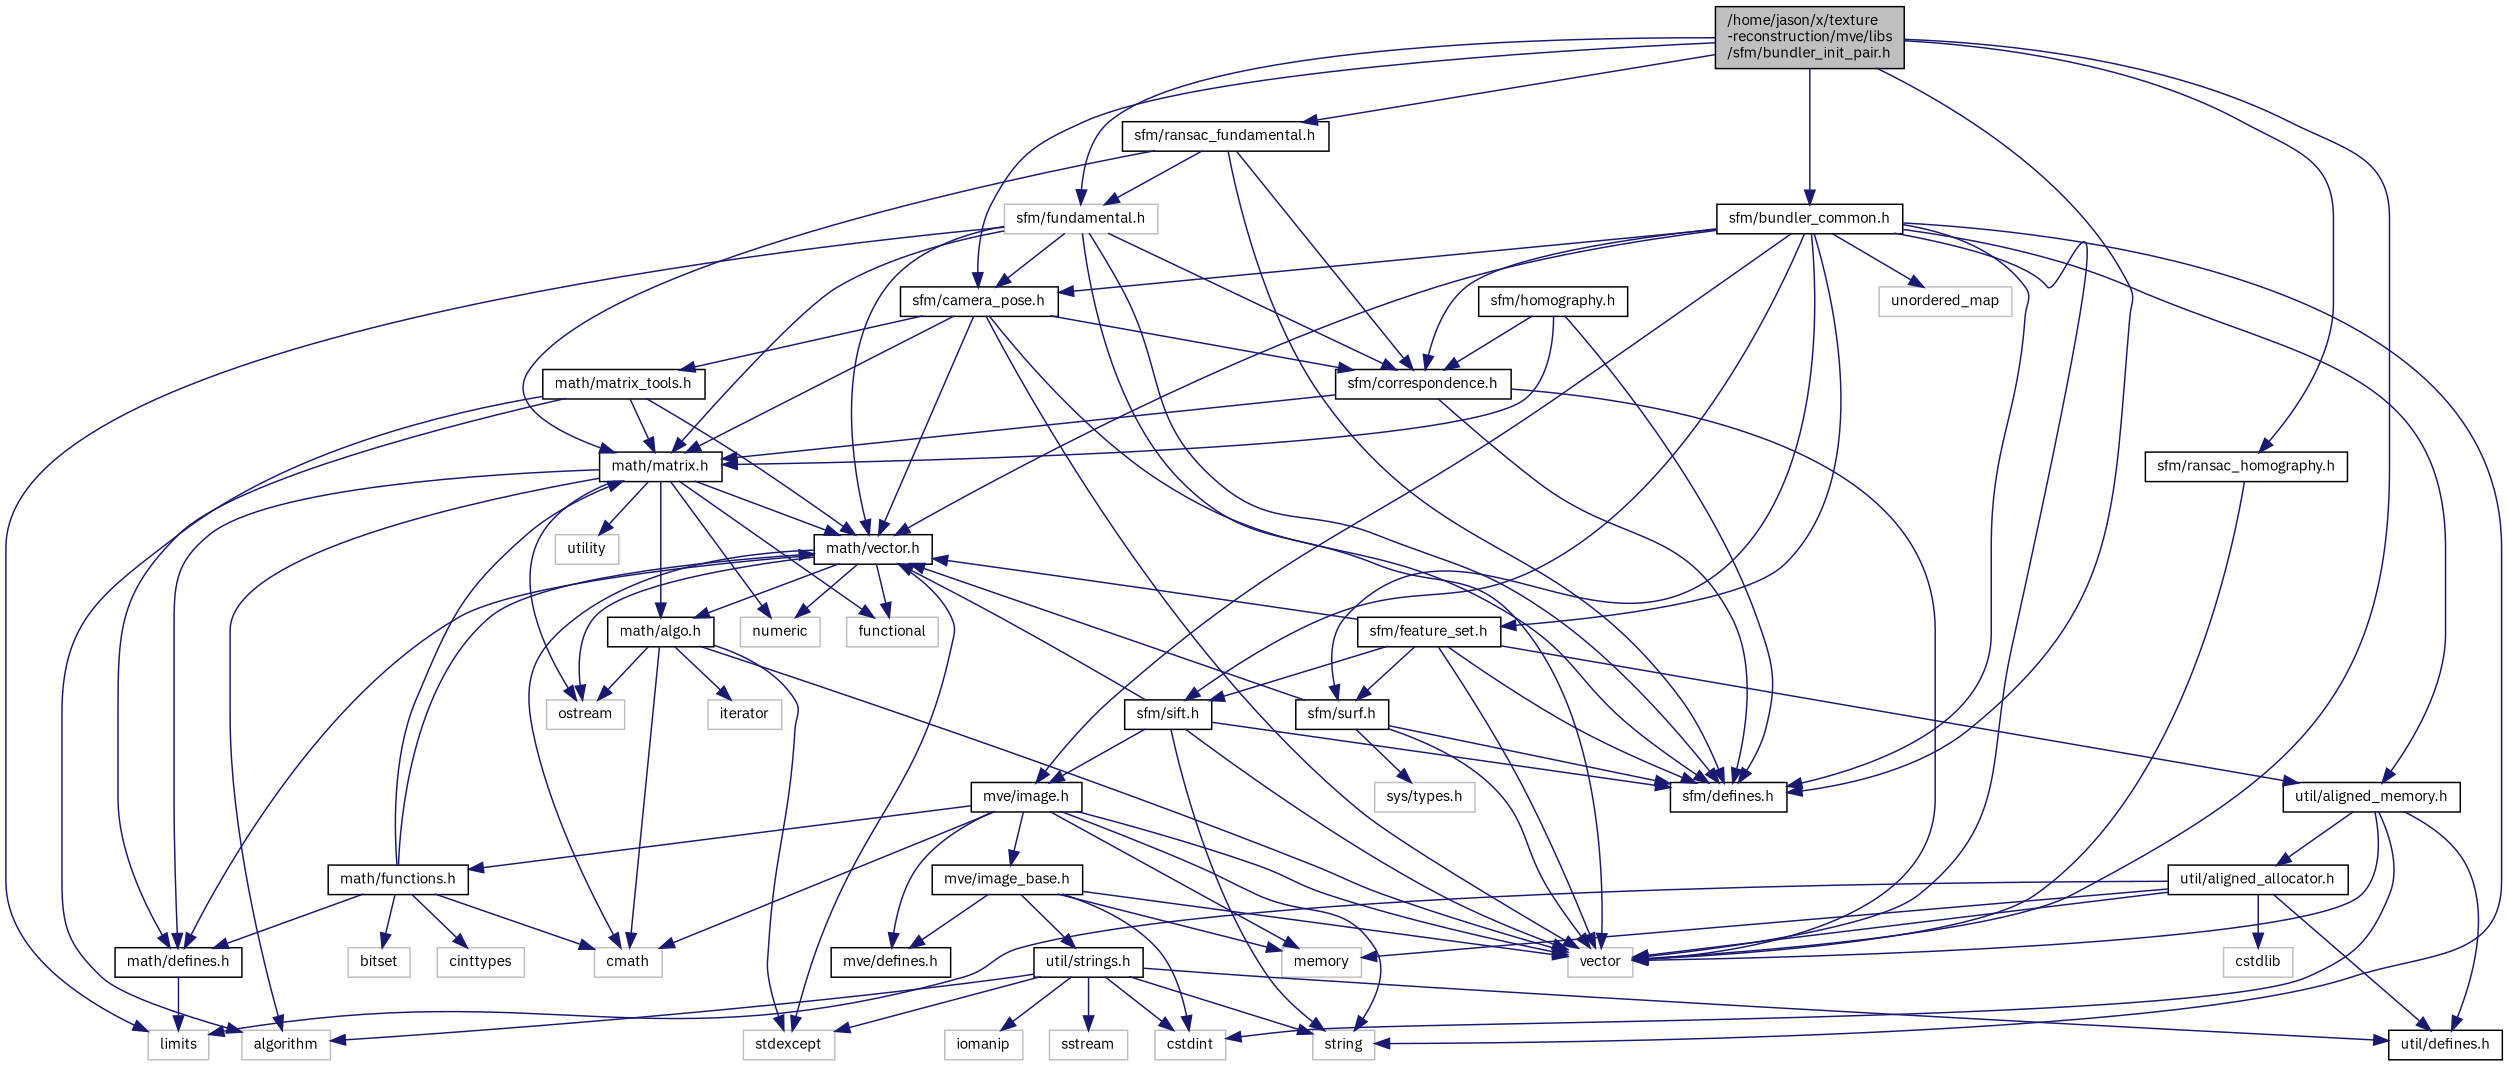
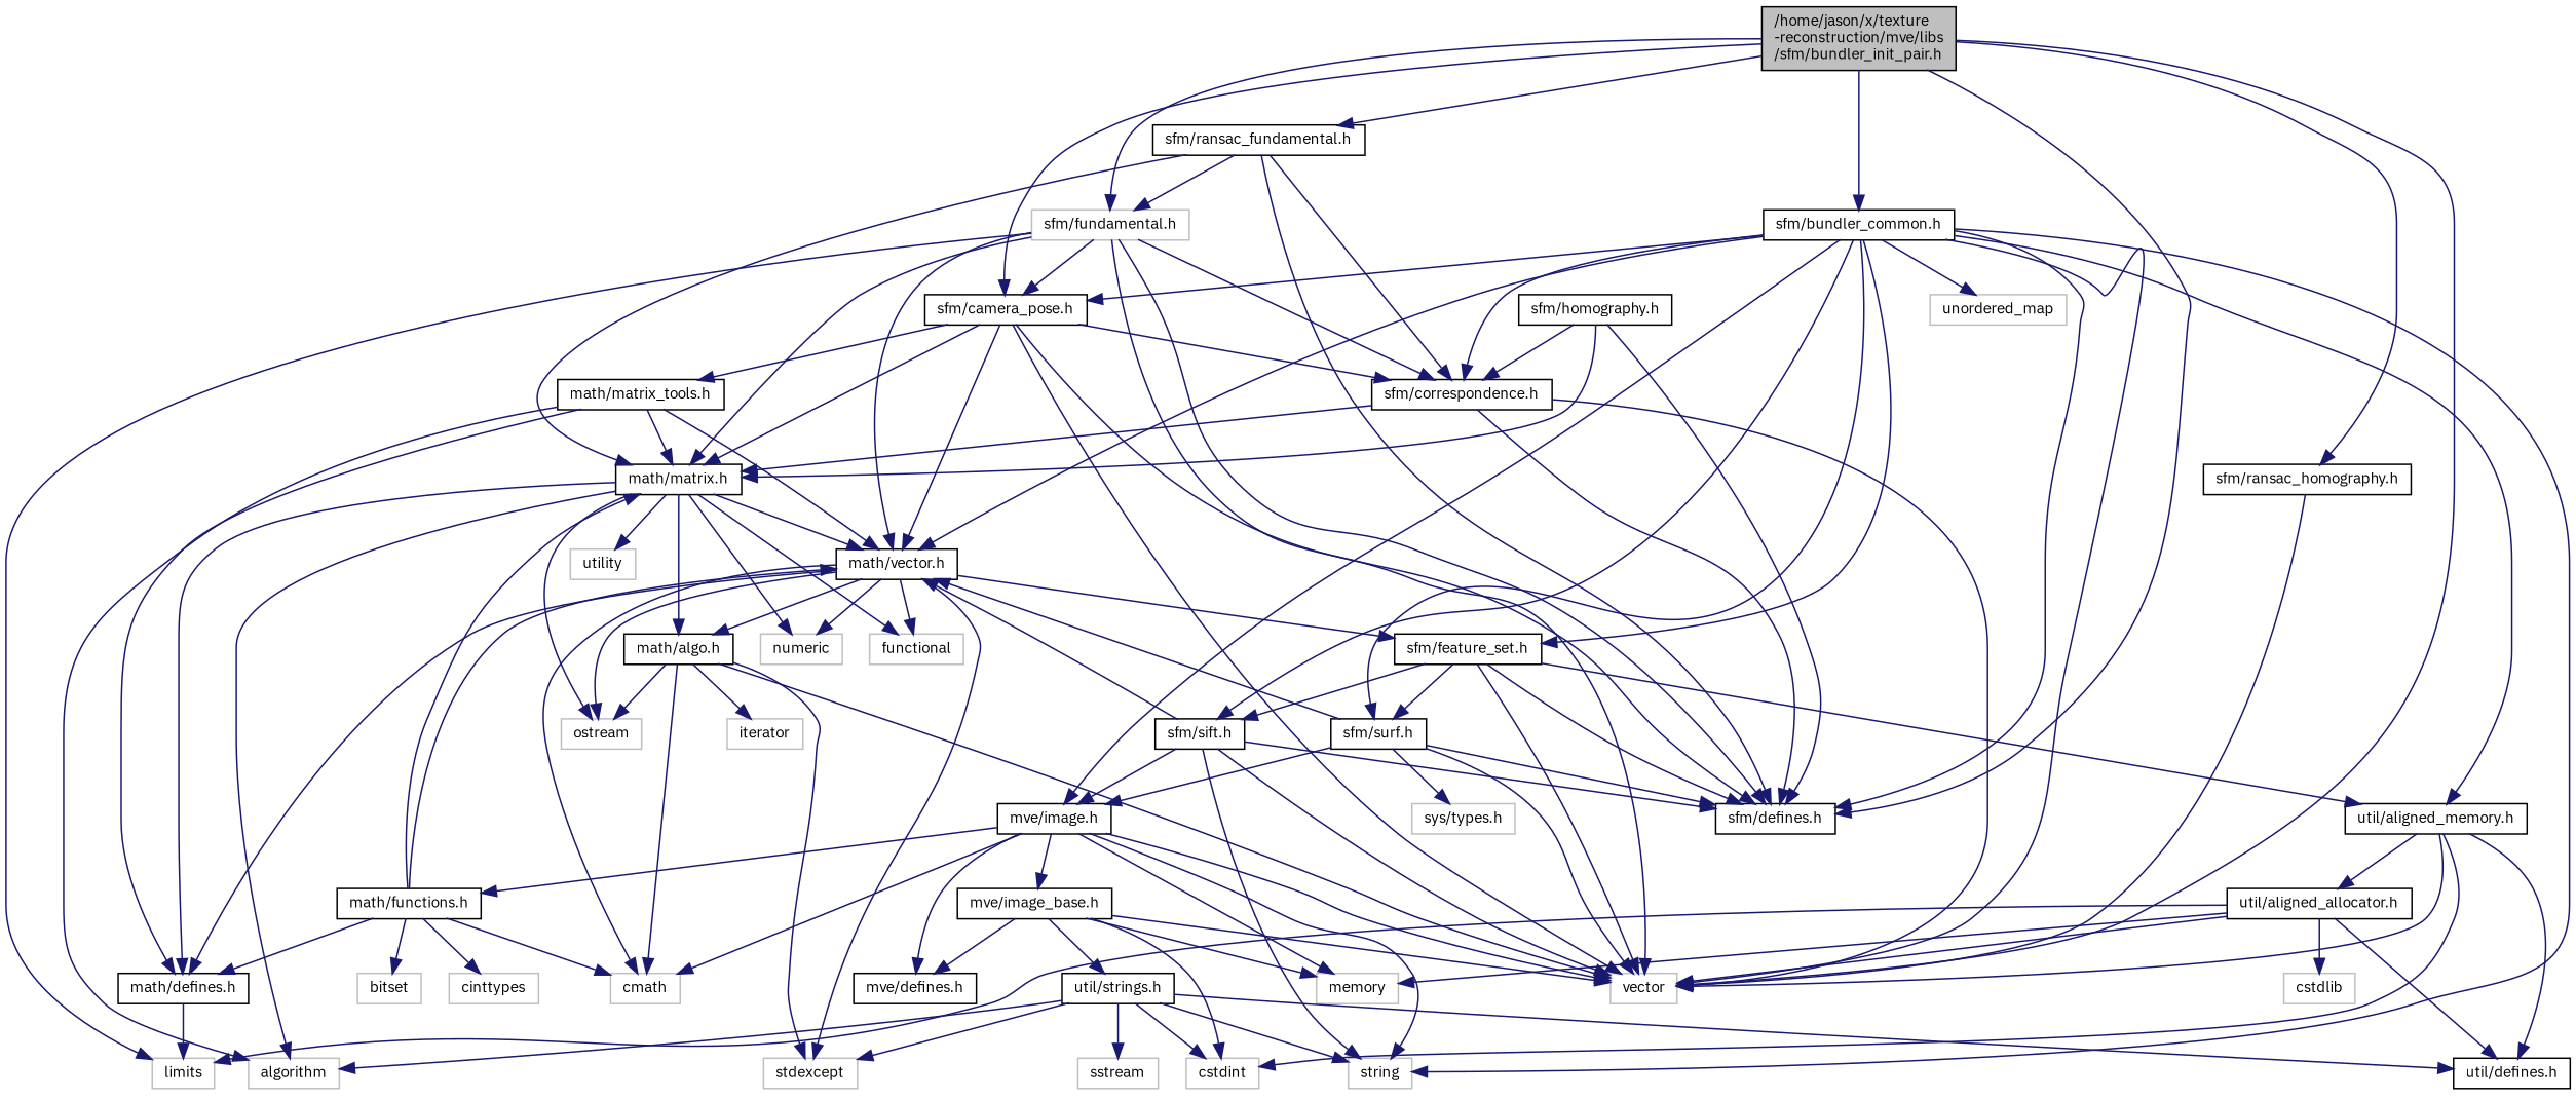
  digraph {
    fontname="IBM Plex Sans"
    node [color=black fillcolor=white fontname="IBM Plex Sans" fontsize=10 shape=record style=filled]
    edge [color=midnightblue fontname="IBM Plex Sans" fontsize=10 labelfontname=FreeSans labelfontsize=10 style=solid]
    n1 [fillcolor=grey75 fontcolor=black height=0.2 label="/home/jason/x/texture\l-reconstruction/mve/libs\l/sfm/bundler_init_pair.h" width=0.4]
    n2 [color=grey75 height=0.2 label=vector width=0.4]
    n3 [height=0.2 label="sfm/ransac_homography.h" width=0.4]
    n4 [height=0.2 label="sfm/defines.h" width=0.4]
    n5 [height=0.2 label="sfm/ransac_fundamental.h" width=0.4]
    n6 [color=grey75 height=0.2 label="sfm/fundamental.h" width=0.4]
    n7 [height=0.2 label="sfm/camera_pose.h" width=0.4]
    n8 [height=0.2 label="sfm/bundler_common.h" width=0.4]
    n9 [height=0.2 label="math/matrix.h" width=0.4]
    n10 [height=0.2 label="sfm/correspondence.h" width=0.4]
    n11 [height=0.2 label="math/vector.h" width=0.4]
    n12 [color=grey75 height=0.2 label=limits width=0.4]
    n13 [height=0.2 label="math/matrix_tools.h" width=0.4]
    n14 [color=grey75 height=0.2 label=string width=0.4]
    n15 [color=grey75 height=0.2 label=unordered_map width=0.4]
    n16 [height=0.2 label="util/aligned_memory.h" width=0.4]
    n17 [height=0.2 label="mve/image.h" width=0.4]
    n18 [height=0.2 label="sfm/feature_set.h" width=0.4]
    n19 [height=0.2 label="sfm/sift.h" width=0.4]
    n20 [height=0.2 label="sfm/surf.h" width=0.4]
    n21 [height=0.2 label="sfm/homography.h" width=0.4]
    n22 [color=grey75 height=0.2 label=algorithm width=0.4]
    n23 [color=grey75 height=0.2 label=functional width=0.4]
    n24 [color=grey75 height=0.2 label=utility width=0.4]
    n25 [color=grey75 height=0.2 label=numeric width=0.4]
    n26 [color=grey75 height=0.2 label=ostream width=0.4]
    n27 [height=0.2 label="math/defines.h" width=0.4]
    n28 [height=0.2 label="math/algo.h" width=0.4]
    n29 [color=grey75 height=0.2 label=cmath width=0.4]
    n30 [color=grey75 height=0.2 label=iterator width=0.4]
    n31 [color=grey75 height=0.2 label=stdexcept width=0.4]
    n32 [color=grey75 height=0.2 label=cstdint width=0.4]
    n33 [height=0.2 label="util/defines.h" width=0.4]
    n34 [height=0.2 label="util/aligned_allocator.h" width=0.4]
    n35 [color=grey75 height=0.2 label=memory width=0.4]
    n36 [height=0.2 label="math/functions.h" width=0.4]
    n37 [height=0.2 label="mve/defines.h" width=0.4]
    n38 [height=0.2 label="mve/image_base.h" width=0.4]
    n39 [color=grey75 height=0.2 label="sys/types.h" width=0.4]
    n40 [color=grey75 height=0.2 label=cstdlib width=0.4]
    n41 [color=grey75 height=0.2 label=bitset width=0.4]
    n42 [color=grey75 height=0.2 label=cinttypes width=0.4]
    n43 [height=0.2 label="util/strings.h" width=0.4]
    n44 [color=grey75 height=0.2 label=sstream width=0.4]
-   n45 [color=grey75 height=0.2 label=iomanip width=0.4]
    n1 -> n2
    n1 -> n3
    n1 -> n4
    n1 -> n5
    n1 -> n6
    n1 -> n7
    n1 -> n8
    n3 -> n2
    n5 -> n4
    n5 -> n6
    n5 -> n9
    n5 -> n10
    n6 -> n2
    n6 -> n4
    n6 -> n7
    n6 -> n9
    n6 -> n10
    n6 -> n11
    n6 -> n12
    n7 -> n2
    n7 -> n4
    n7 -> n9
    n7 -> n10
    n7 -> n11
    n7 -> n13
    n8 -> n2
    n8 -> n4
    n8 -> n7
    n8 -> n10
    n8 -> n11
    n8 -> n14
    n8 -> n15
    n8 -> n16
    n8 -> n17
    n8 -> n18
    n8 -> n19
    n8 -> n20
    n9 -> n11
    n9 -> n22
    n9 -> n23
    n9 -> n24
    n9 -> n25
    n9 -> n26
    n9 -> n27
    n9 -> n28
    n10 -> n2
    n10 -> n4
    n10 -> n9
    n11 -> n23
    n11 -> n25
    n11 -> n26
    n11 -> n27
    n11 -> n28
    n11 -> n29
    n11 -> n31
    n13 -> n9
    n13 -> n11
    n13 -> n22
    n13 -> n27
    n16 -> n2
    n16 -> n32
    n16 -> n33
    n16 -> n34
    n17 -> n2
    n17 -> n14
    n17 -> n29
    n17 -> n35
    n17 -> n36
    n17 -> n37
    n17 -> n38
    n18 -> n2
    n18 -> n4
-   n18 -> n11
+   n11 -> n18
    n18 -> n16
    n18 -> n19
    n18 -> n20
    n19 -> n2
    n19 -> n4
    n19 -> n11
    n19 -> n14
    n19 -> n17
    n20 -> n2
    n20 -> n4
    n20 -> n11
+   n20 -> n17
    n20 -> n39
    n21 -> n4
    n21 -> n9
    n21 -> n10
    n27 -> n12
    n28 -> n2
    n28 -> n26
    n28 -> n29
    n28 -> n30
    n28 -> n31
    n34 -> n2
    n34 -> n12
    n34 -> n33
    n34 -> n35
    n34 -> n40
    n36 -> n9
    n36 -> n11
    n36 -> n27
    n36 -> n29
    n36 -> n41
    n36 -> n42
    n38 -> n2
    n38 -> n32
    n38 -> n35
    n38 -> n37
    n38 -> n43
    n43 -> n14
    n43 -> n22
    n43 -> n31
    n43 -> n32
    n43 -> n33
    n43 -> n44
-   n43 -> n45
  }
